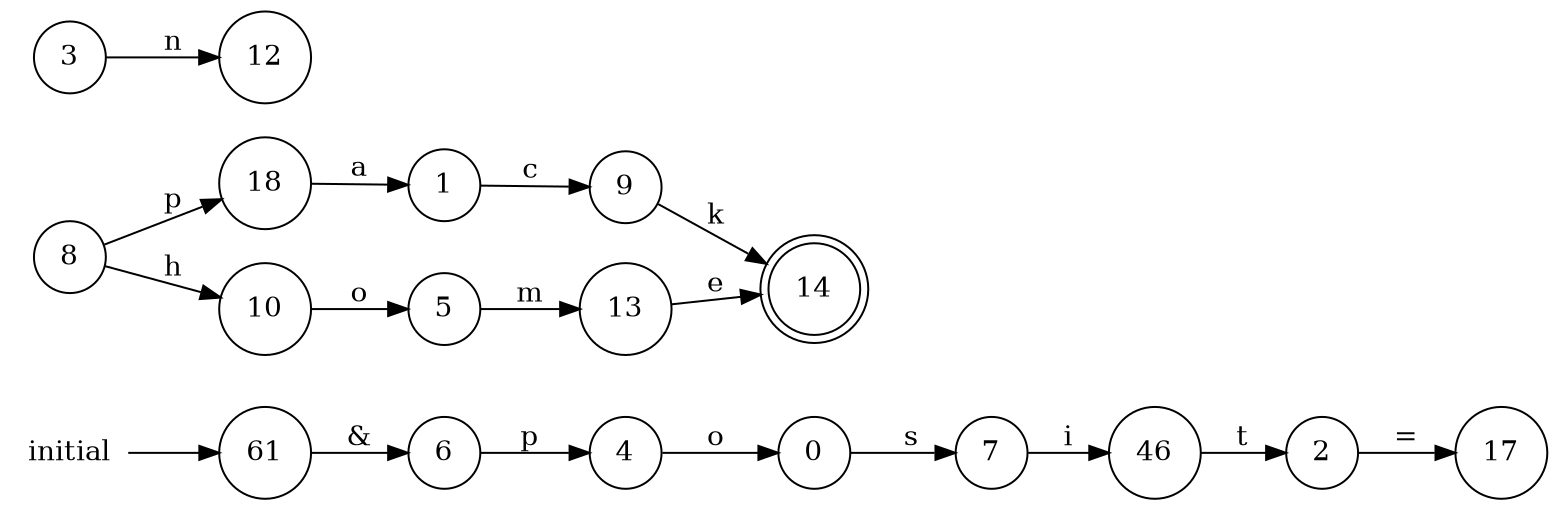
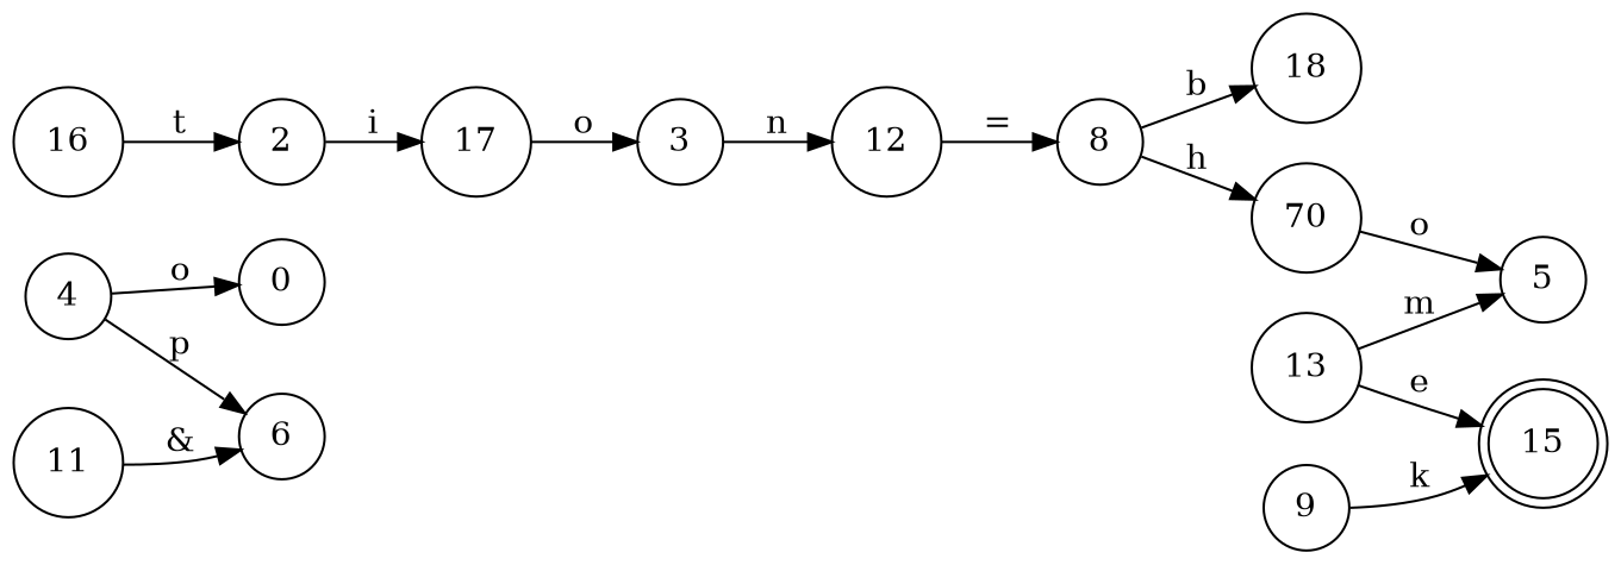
  digraph {
    rankdir=LR
    node [shape=circle]
    0
-   7
-   16 [label=46]
+   16
    2
-   1
    9
-   15 [shape=doublecircle label=14]
+   15 [shape=doublecircle]
    17
    3
    12
    8
    n12 [label=18]
-   10
+   10 [label=70]
    4
    5
    13
    6
-   11 [label=61]
-   initial [shape=plaintext]
-   0 -> 7 [label=s]
-   7 -> 16 [label=i]
+   11
    16 -> 2 [label=t]
-   2 -> 17 [label="="]
-   1 -> 9 [label=c]
+   2 -> 17 [label=i]
    9 -> 15 [label=k]
+   17 -> 3 [label=o]
    3 -> 12 [label=n]
-   8 -> n12 [label=p]
+   12 -> 8 [label="="]
+   8 -> n12 [label=b]
    8 -> 10 [label=h]
-   n12 -> 1 [label=a]
    10 -> 5 [label=o]
    4 -> 0 [label=o]
-   5 -> 13 [label=m]
+   13 -> 5 [label=m]
    13 -> 15 [label=e]
-   6 -> 4 [label=p]
+   4 -> 6 [label=p]
    11 -> 6 [label="&"]
-   initial -> 11
  }
